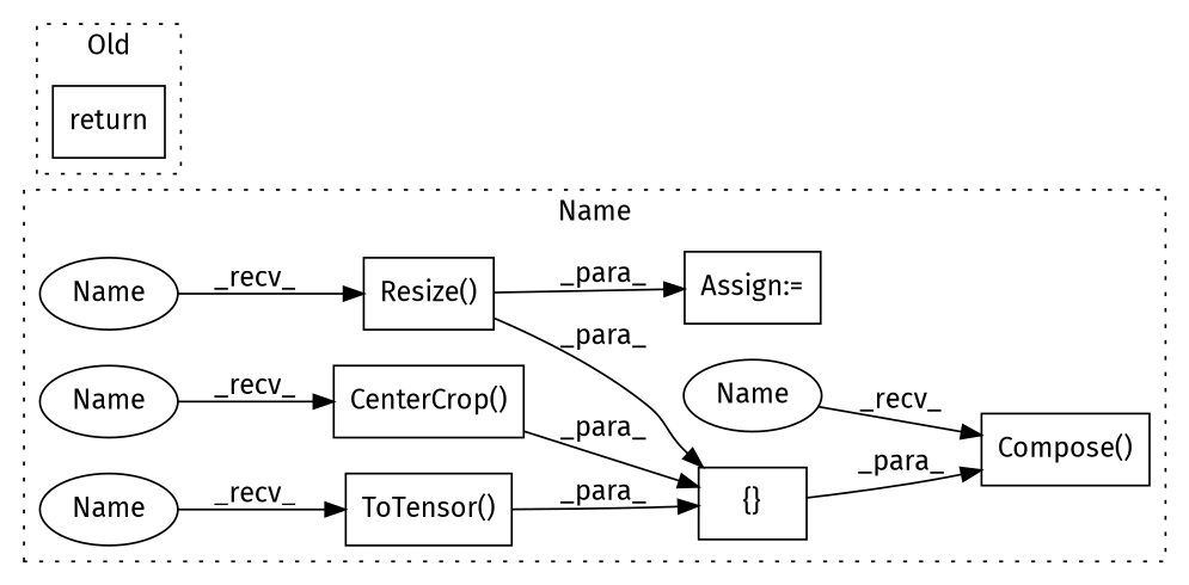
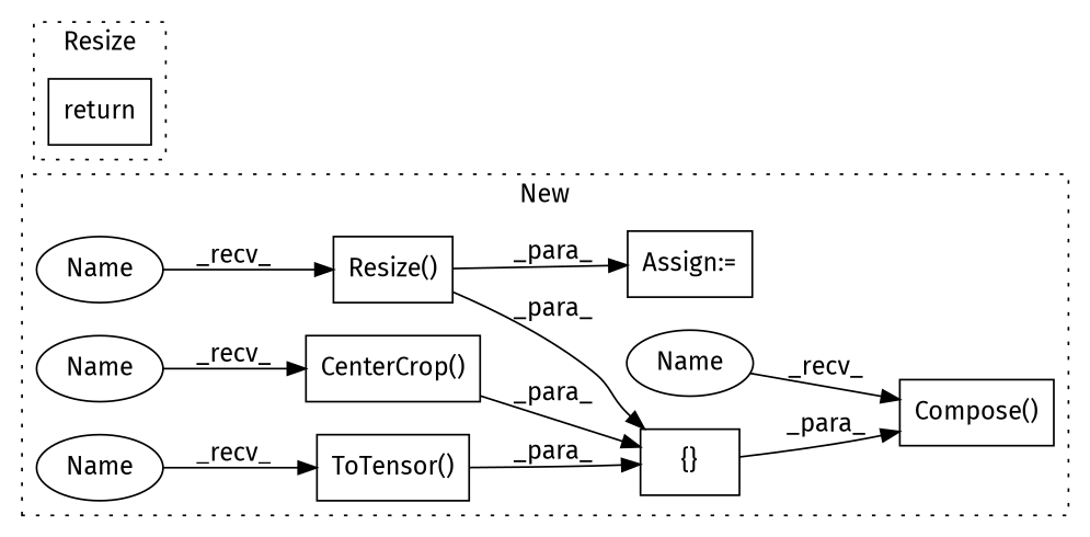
  digraph {
    fontname="Fira Sans"
    rankdir=LR
    node [a=75 fontname="Fira Sans" l=10 s=361 shape=box]
    edge [fontname="Fira Sans"]
    n1 [l="22,1" label="CenterCrop()" s="317,342"]
    n2 [a=68 l=3 label="Assign:=" s=183]
    n3 [l=21 label="ToTensor()"]
    n4 [a=59 l="18,0" label="{}" s="218,382"]
    n5 [l="18,1" label="Resize()" s="277,298"]
    n6 [l="32,10" label="Compose()" s="186,397"]
    n7 [a=87 label=Name s=277 shape=ellipse]
    n8 [a=87 label=Name s=317 shape=ellipse]
    n9 [a=87 label=Name s=186 shape=ellipse]
    n10 [a=87 label=Name shape=ellipse]
    n11 [a=93 l=7 label=return s=174]
    subgraph cluster_1 {
-     label=Name
+     label=New
      style=dotted
      n1
      n2
      n3
      n4
      n5
      n6
      n7
      n8
      n9
      n10
    }
    subgraph cluster_2 {
-     label=Old
+     label=Resize
      style=dotted
      n11
    }
    n1 -> n4 [label=_para_]
    n3 -> n4 [label=_para_]
    n4 -> n6 [label=_para_]
    n5 -> n2 [label=_para_]
    n5 -> n4 [label=_para_]
    n7 -> n5 [label=_recv_]
    n8 -> n1 [label=_recv_]
    n9 -> n6 [label=_recv_]
    n10 -> n3 [label=_recv_]
  }
